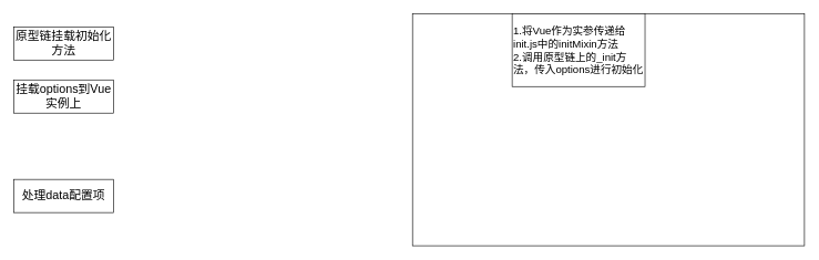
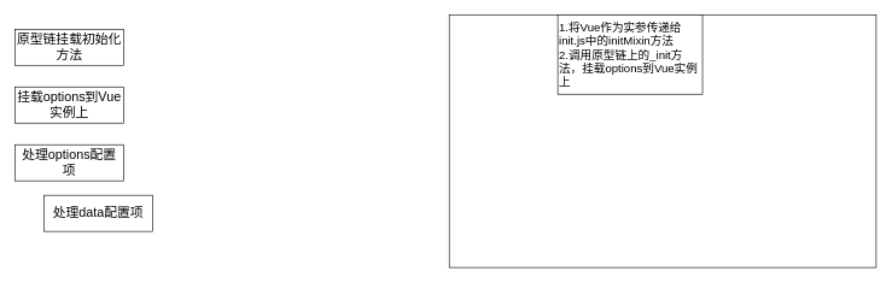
  <mxCell id="0" />
  <mxCell id="1" parent="0" />
  <mxCell id="2" value="" style="rounded=0;whiteSpace=wrap;html=1;fontSize=18;" vertex="1" parent="1"><mxGeometry x="620" y="20" width="590" height="350" as="geometry" /></mxCell>
- <mxCell id="3" value="&lt;font style=&quot;border-color: var(--border-color);&quot;&gt;1.将Vue作为实参传递给init.js中的initMixin方法&lt;br&gt;2.调用原型链上的_init方法，传入options进行初始化&lt;br&gt;&lt;/font&gt;" style="rounded=0;whiteSpace=wrap;html=1;strokeColor=default;fontFamily=Helvetica;fontSize=16;fontColor=default;fillColor=default;align=left;" vertex="1" parent="1"><mxGeometry x="770" y="20" width="200" height="110" as="geometry" /></mxCell>
+ <mxCell id="3" value="&lt;font style=&quot;border-color: var(--border-color);&quot;&gt;1.将Vue作为实参传递给init.js中的initMixin方法&lt;br&gt;2.调用原型链上的_init方法，挂载options到Vue实例上&lt;br&gt;&lt;/font&gt;" style="rounded=0;whiteSpace=wrap;html=1;strokeColor=default;fontFamily=Helvetica;fontSize=16;fontColor=default;fillColor=default;align=left;" vertex="1" parent="1"><mxGeometry x="770" y="20" width="200" height="110" as="geometry" /></mxCell>
  <mxCell id="4" value="&lt;font style=&quot;font-size: 18px;&quot;&gt;原型链挂载初始化方法&lt;/font&gt;" style="rounded=0;whiteSpace=wrap;html=1;strokeColor=default;fontFamily=Helvetica;fontSize=16;fontColor=default;fillColor=default;align=center;" vertex="1" parent="1"><mxGeometry x="20" y="40" width="150" height="50" as="geometry" /></mxCell>
  <mxCell id="5" value="&lt;font style=&quot;font-size: 18px;&quot;&gt;挂载options到Vue实例上&lt;/font&gt;" style="rounded=0;whiteSpace=wrap;html=1;strokeColor=default;fontFamily=Helvetica;fontSize=16;fontColor=default;fillColor=default;align=center;" vertex="1" parent="1"><mxGeometry x="20" y="120" width="150" height="50" as="geometry" /></mxCell>
- <mxCell id="7" value="&lt;font style=&quot;font-size: 18px;&quot;&gt;处理data配置项&lt;/font&gt;" style="rounded=0;whiteSpace=wrap;html=1;strokeColor=default;fontFamily=Helvetica;fontSize=16;fontColor=default;fillColor=default;align=center;" vertex="1" parent="1"><mxGeometry x="20" y="270" width="150" height="50" as="geometry" /></mxCell>
+ <mxCell id="6" value="&lt;font style=&quot;font-size: 18px;&quot;&gt;处理options配置项&lt;/font&gt;" style="rounded=0;whiteSpace=wrap;html=1;strokeColor=default;fontFamily=Helvetica;fontSize=16;fontColor=default;fillColor=default;align=center;" vertex="1" parent="1"><mxGeometry x="20" y="200" width="150" height="50" as="geometry" /></mxCell>
+ <mxCell id="7" value="&lt;font style=&quot;font-size: 18px;&quot;&gt;处理data配置项&lt;/font&gt;" style="rounded=0;whiteSpace=wrap;html=1;strokeColor=default;fontFamily=Helvetica;fontSize=16;fontColor=default;fillColor=default;align=center;" vertex="1" parent="1"><mxGeometry x="60" y="270" width="150" height="50" as="geometry" /></mxCell>
